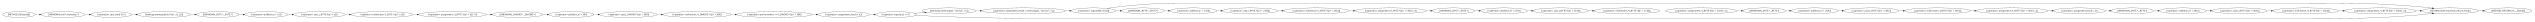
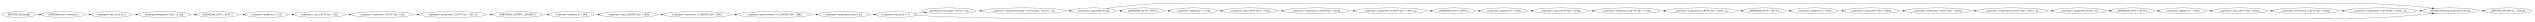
  digraph {
    fontname=Ubuntu
    rankdir=LR
    node [fontname=Ubuntu]
    edge [fontname=Ubuntu]
    n1 [label="(memcpy,memcpy((void *)a1, a2, a3))"]
    n2 [label="(UNKNOWN,_BYTE *,_BYTE *)"]
    n3 [label="(<operator>.addition,a1 + a3)"]
    n4 [label="(<operator>.cast,(void *)a1)"]
    n5 [label="(UNKNOWN,void *,memcmp *)"]
    n6 [label="(<operator>.assignment,*(_BYTE *)(a1 + a3) = 0)"]
    n7 [label="(UNKNOWN,_DWORD *,_DWORD *)"]
    n8 [label="(<operator>.addition,a1 + 384)"]
    n9 [label="(<operator>.indirection,*(_BYTE *)(a1 + a3))"]
    n10 [label="(<operator>.cast,(_BYTE *)(a1 + a3))"]
    n11 [label="(<operator>.preIncrement,++*(_DWORD *)(a1 + 384))"]
    n12 [label="(<operator>.assignment,result = a3)"]
    n13 [label="(<operator>.equals,a3 == 7)"]
    n14 [label="(<operator>.indirection,*(_DWORD *)(a1 + 384))"]
    n15 [label="(<operator>.cast,(_DWORD *)(a1 + 384))"]
    n16 [label="(memcmp,memcmp(a2, \"service\", 7u))"]
    n17 [label="(RETURN,memcmp result;,return result;)"]
    n18 [label="(<operator>.assignment,result = memcmp(a2, \"service\", 7u))"]
    n19 [label="(METHOD_RETURN,int __fastcall)"]
    n20 [label="(<operator>.logicalNot,!result)"]
    n21 [label="(UNKNOWN,_BYTE *,_BYTE *)"]
    n22 [label="(<operator>.addition,a1 + 2436)"]
    n23 [label="(<operator>.assignment,*(_BYTE *)(a1 + 2436) = 0)"]
    n24 [label="(UNKNOWN,_BYTE *,_BYTE *)"]
    n25 [label="(<operator>.addition,a1 + 2564)"]
    n26 [label="(<operator>.indirection,*(_BYTE *)(a1 + 2436))"]
    n27 [label="(<operator>.cast,(_BYTE *)(a1 + 2436))"]
    n28 [label="(<operator>.assignment,*(_BYTE *)(a1 + 2564) = 0)"]
    n29 [label="(UNKNOWN,_BYTE *,_BYTE *)"]
    n30 [label="(<operator>.addition,a1 + 2692)"]
    n31 [label="(<operator>.indirection,*(_BYTE *)(a1 + 2564))"]
    n32 [label="(<operator>.cast,(_BYTE *)(a1 + 2564))"]
    n33 [label="(<operator>.assignment,*(_BYTE *)(a1 + 2692) = 0)"]
    n34 [label="(<operator>.assignment,result = a1)"]
    n35 [label="(UNKNOWN,_BYTE *,_BYTE *)"]
    n36 [label="(<operator>.indirection,*(_BYTE *)(a1 + 2692))"]
    n37 [label="(<operator>.cast,(_BYTE *)(a1 + 2692))"]
    n38 [label="(<operator>.addition,a1 + 2820)"]
    n39 [label="(<operator>.assignment,*(_BYTE *)(a1 + 2820) = 0)"]
    n40 [label="(<operator>.indirection,*(_BYTE *)(a1 + 2820))"]
    n41 [label="(<operator>.cast,(_BYTE *)(a1 + 2820))"]
    n42 [label="(METHOD,IGDstartelt)"]
    n1 -> n2
    n2 -> n3
    n3 -> n10
    n4 -> n1
    n5 -> n4
    n6 -> n7
    n7 -> n8
    n8 -> n15
    n9 -> n6
    n10 -> n9
    n11 -> n12
    n12 -> n13
    n13 -> n16
    n13 -> n17
    n14 -> n11
    n15 -> n14
    n16 -> n18
    n17 -> n19
    n18 -> n20
    n20 -> n17
    n20 -> n21
    n21 -> n22
    n22 -> n27
    n23 -> n24
    n24 -> n25
    n25 -> n32
    n26 -> n23
    n27 -> n26
    n28 -> n29
    n29 -> n30
    n30 -> n37
+   n31 -> n28
    n32 -> n31
    n33 -> n34
    n34 -> n35
    n35 -> n38
    n36 -> n33
    n37 -> n36
    n38 -> n41
    n39 -> n17
    n40 -> n39
    n41 -> n40
    n42 -> n5
  }
